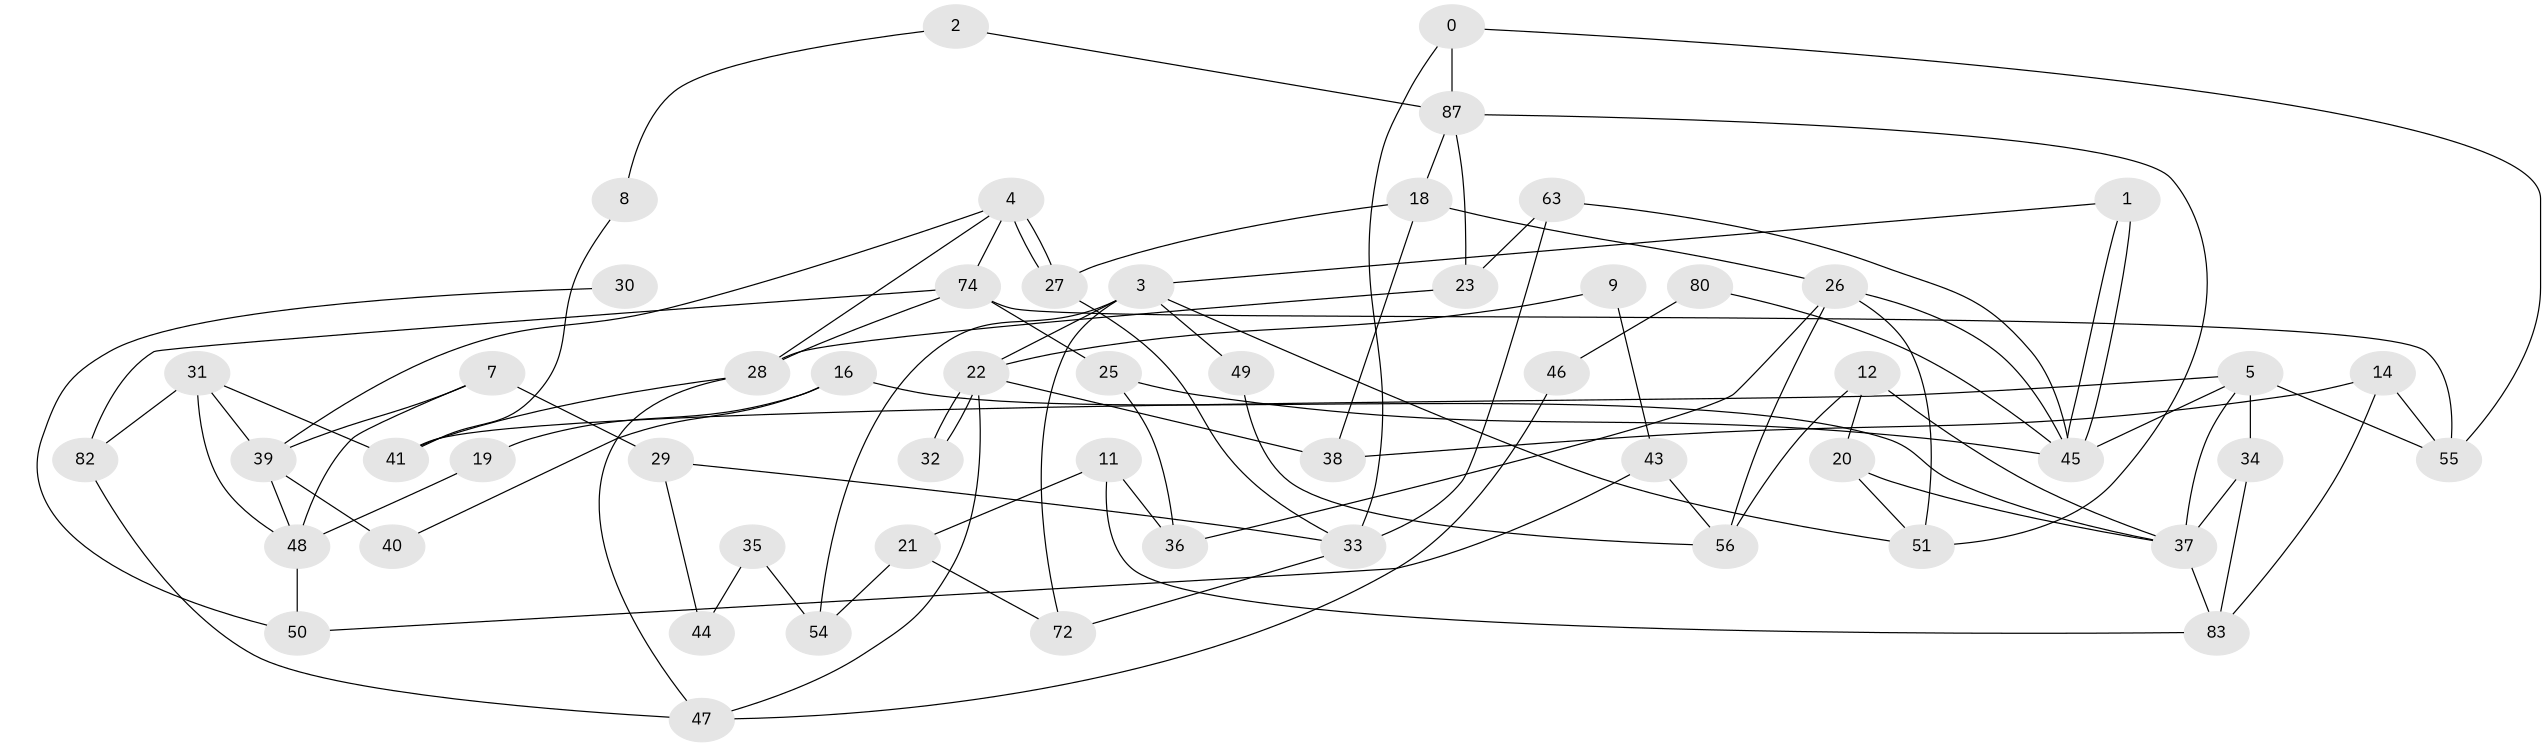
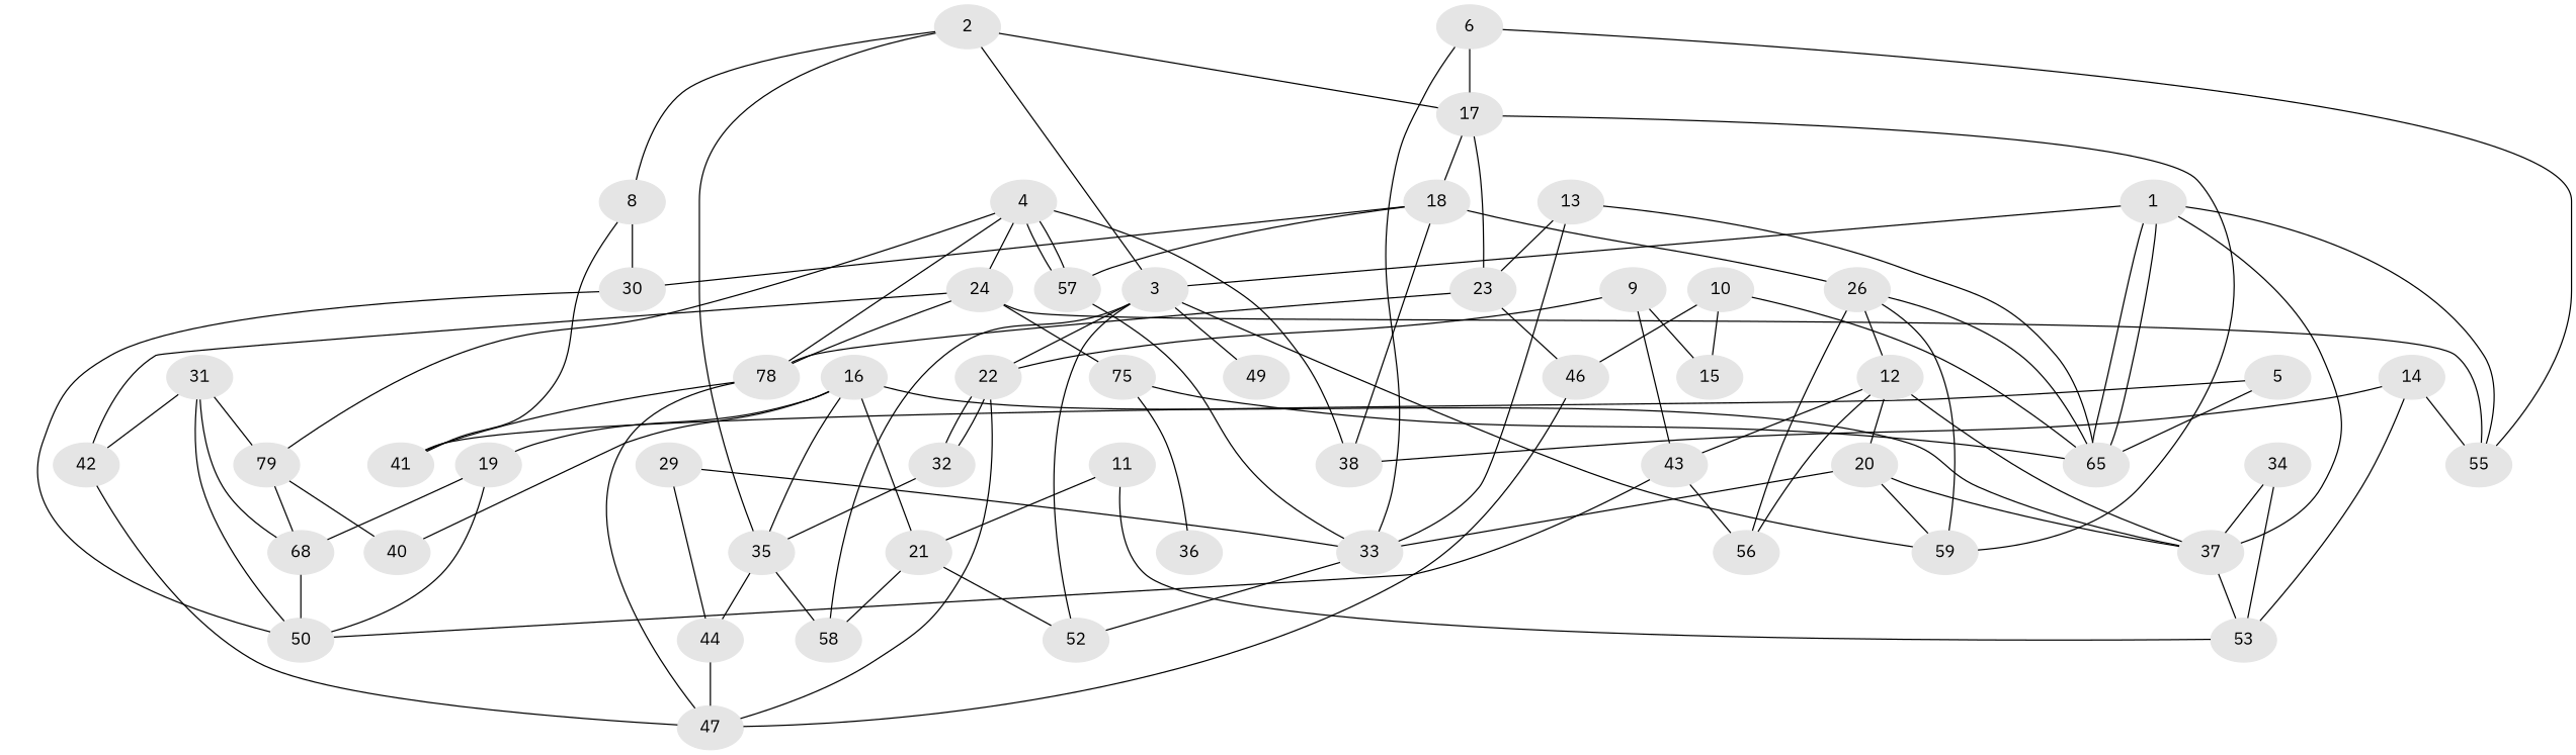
  graph {
    fontname="IBM Plex Sans"
    node [color=gray90 fontname="IBM Plex Sans" style=filled]
    edge [fontname="IBM Plex Sans"]
    1
    3
-   45
+   45 [label=65]
    55
    22
    49
-   51
-   52 [label=72]
-   54
+   51 [label=59]
+   52
+   54 [label=58]
    2
    8
-   17 [label=87]
+   17
    35
    41
    30
    23
    18
    44
    32
    47
    56
    4
-   24 [label=74]
-   27
-   28
+   24
+   27 [label=57]
+   28 [label=78]
    38
-   39
-   25
-   42 [label=82]
+   39 [label=79]
+   25 [label=75]
+   42
    33
-   48
+   48 [label=68]
    40
    5
    34
    37
-   53 [label=83]
-   6 [label=0]
-   7
+   53
+   6
    29
    50
    9
+   15
    43
-   10 [label=80]
+   10
    46
    11
    21
    36
    12
    20
-   13 [label=63]
+   13
    14
    16
    19
    31
    26
    1 -- 3
    1 -- 45
    1 -- 45
-   5 -- 55
+   1 -- 55
    3 -- 22
    3 -- 49
    3 -- 51
    3 -- 52
    3 -- 54
    22 -- 32
    22 -- 32
    22 -- 47
-   49 -- 56
+   2 -- 3
    2 -- 8
    2 -- 17
+   2 -- 35
    8 -- 41
+   8 -- 30
    17 -- 51
    17 -- 23
    17 -- 18
    35 -- 54
    35 -- 44
    30 -- 50
    23 -- 28
+   23 -- 46
+   18 -- 30
    18 -- 27
    18 -- 38
    18 -- 26
+   44 -- 47
+   32 -- 35
    4 -- 24
    4 -- 27
    4 -- 27
    4 -- 28
-   22 -- 38
+   4 -- 38
    4 -- 39
    24 -- 55
    24 -- 28
    24 -- 25
    24 -- 42
    27 -- 33
    28 -- 41
    28 -- 47
    39 -- 48
    39 -- 40
    25 -- 45
    25 -- 36
    42 -- 47
    33 -- 52
    48 -- 50
    5 -- 45
    5 -- 41
-   5 -- 34
-   5 -- 37
+   1 -- 37
    34 -- 37
    34 -- 53
    37 -- 53
    6 -- 55
    6 -- 17
    6 -- 33
-   7 -- 39
-   7 -- 48
-   7 -- 29
    29 -- 44
    29 -- 33
    9 -- 22
+   9 -- 15
    9 -- 43
    43 -- 56
    43 -- 50
    10 -- 45
+   10 -- 15
    10 -- 46
    46 -- 47
    11 -- 53
    11 -- 21
-   11 -- 36
    21 -- 52
    21 -- 54
    12 -- 56
    12 -- 37
+   12 -- 43
    12 -- 20
    20 -- 51
+   20 -- 33
    20 -- 37
    13 -- 45
    13 -- 23
    13 -- 33
    14 -- 55
    14 -- 38
    14 -- 53
+   16 -- 35
    16 -- 40
    16 -- 37
+   16 -- 21
    16 -- 19
    19 -- 48
-   31 -- 41
+   19 -- 50
+   31 -- 50
    31 -- 39
    31 -- 42
    31 -- 48
    26 -- 45
    26 -- 51
    26 -- 56
-   26 -- 36
+   26 -- 12
  }
